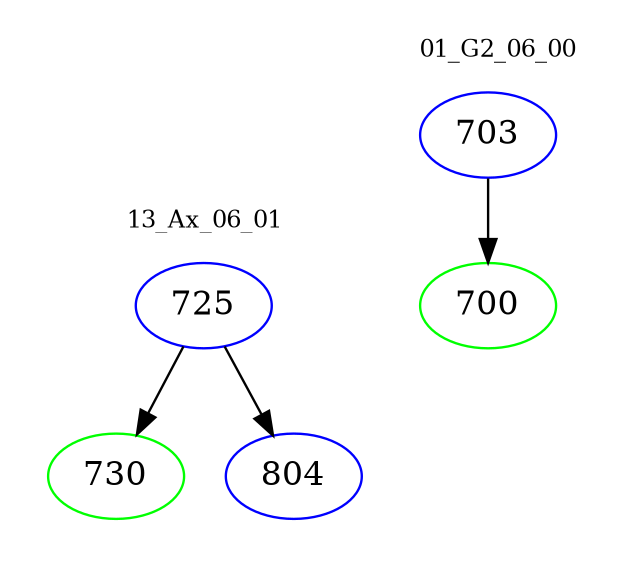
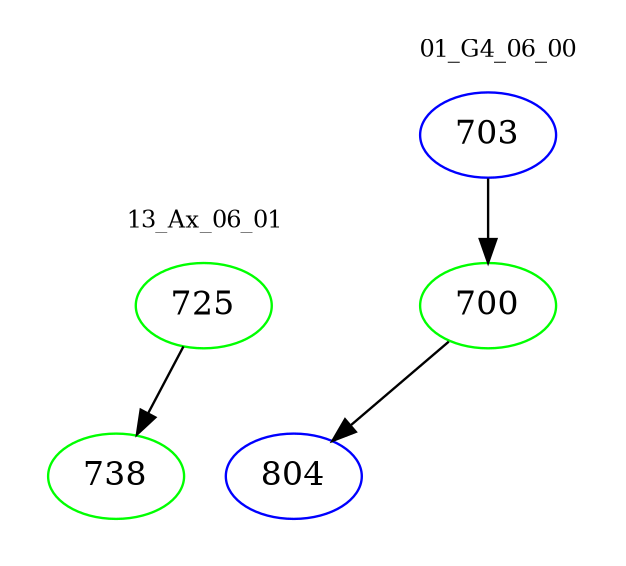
  digraph {
    node [color=blue]
    edge [color=black]
-   n1 [label=725]
+   n1 [color=green label=725]
    n2 [label=804]
-   n3 [color=green label=730]
+   n3 [color=green label=738]
    n4 [label=703]
    n5 [color=green label=700]
    subgraph cluster_1 {
      color=white
      fontsize=10
      label="13_Ax_06_01"
      n1
      n2
      n3
    }
    subgraph cluster_2 {
      color=white
      fontsize=10
-     label="01_G2_06_00"
+     label="01_G4_06_00"
      n4
      n5
    }
-   n1 -> n2
+   n5 -> n2
    n1 -> n3
    n4 -> n5
  }
